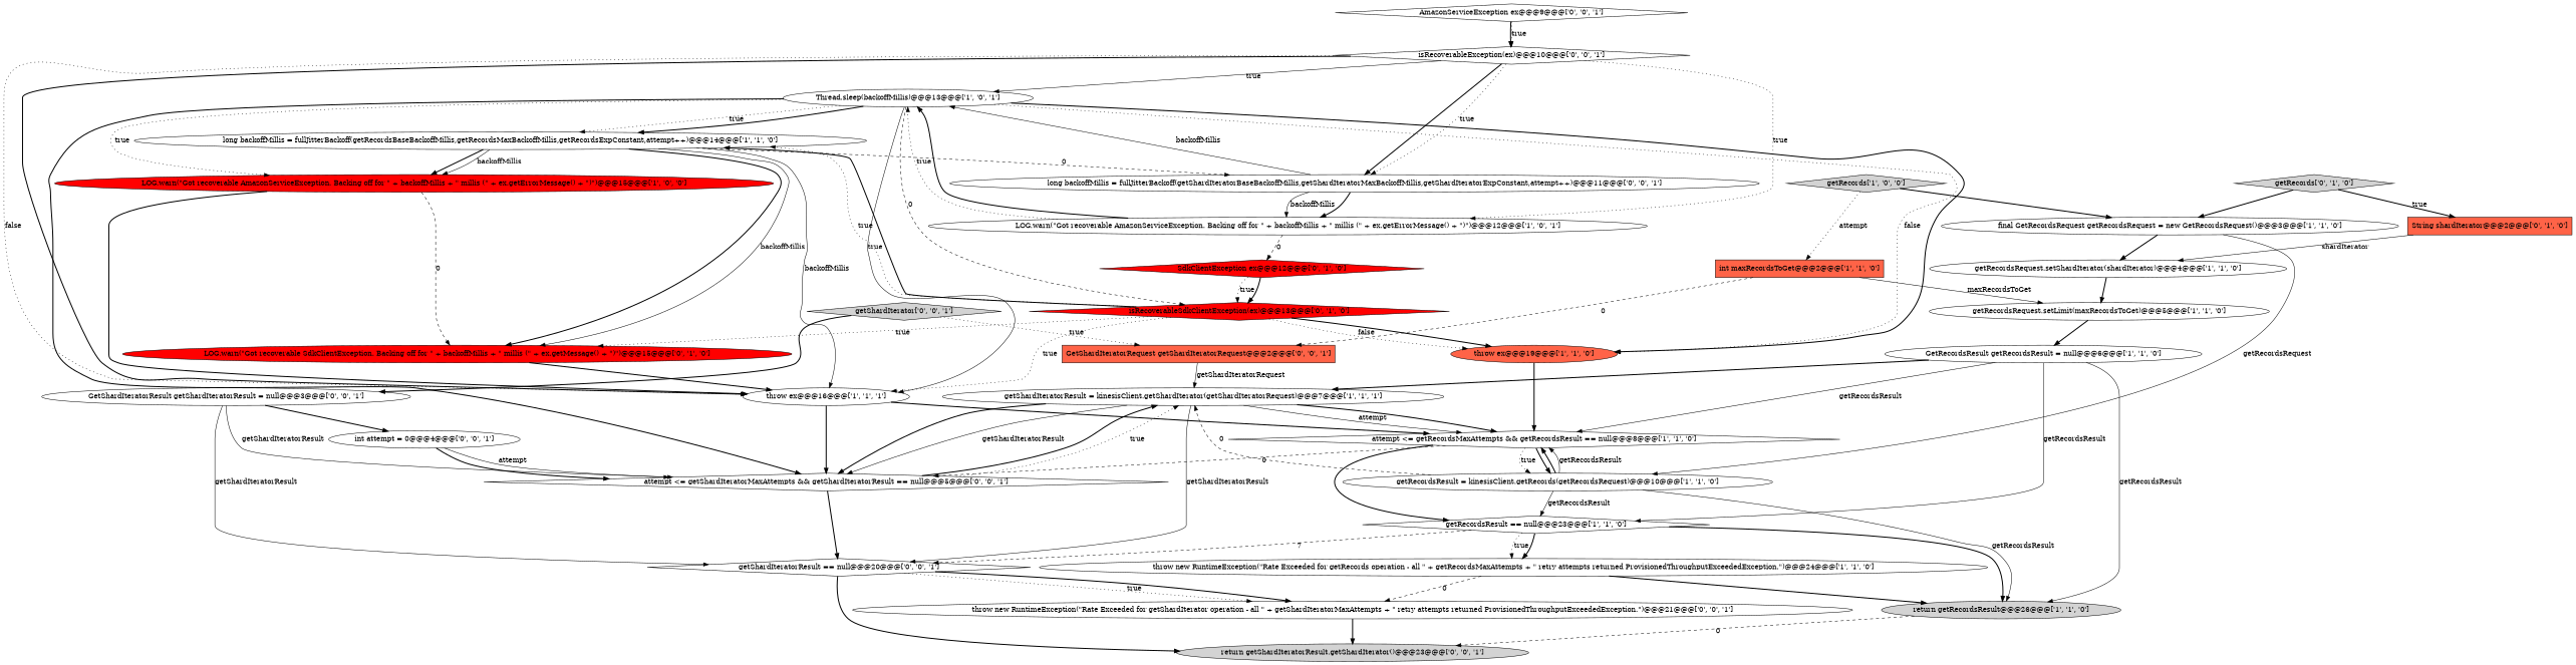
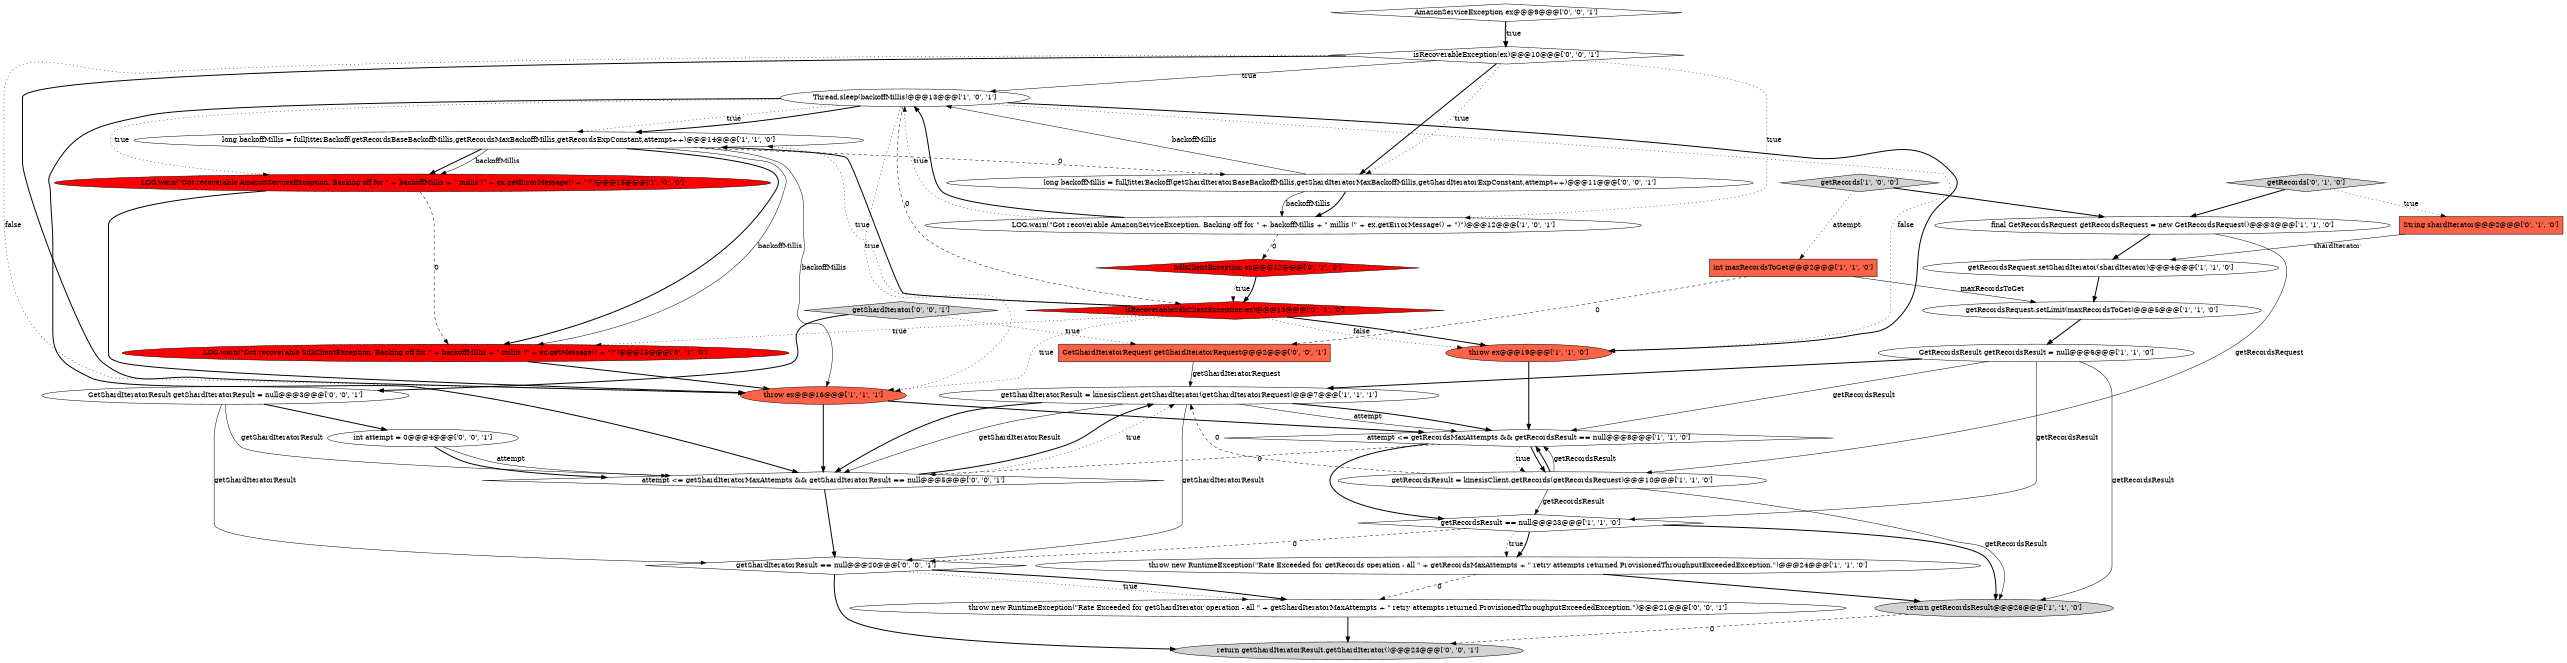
  digraph {
    node [fillcolor=white shape=ellipse style=filled]
    edge [style=bold]
    n1 [label="getShardIteratorResult = kinesisClient.getShardIterator(getShardIteratorRequest)@@@7@@@['1', '1', '1']"]
    n2 [label="getShardIteratorResult == null@@@20@@@['0', '0', '1']" shape=diamond]
    n3 [label="attempt <= getRecordsMaxAttempts && getRecordsResult == null@@@8@@@['1', '1', '0']" shape=diamond]
    n4 [label="attempt <= getShardIteratorMaxAttempts && getShardIteratorResult == null@@@5@@@['0', '0', '1']" shape=diamond]
    n5 [label="throw new RuntimeException(\"Rate Exceeded for getShardIterator operation - all \" + getShardIteratorMaxAttempts + \" retry attempts returned ProvisionedThroughputExceededException.\")@@@21@@@['0', '0', '1']"]
    n6 [fillcolor=lightgray label="return getShardIteratorResult.getShardIterator()@@@23@@@['0', '0', '1']"]
    n7 [label="getRecordsResult == null@@@23@@@['1', '1', '0']" shape=diamond]
    n8 [label="getRecordsResult = kinesisClient.getRecords(getRecordsRequest)@@@10@@@['1', '1', '0']"]
    n9 [label="getRecordsRequest.setShardIterator(shardIterator)@@@4@@@['1', '1', '0']"]
    n10 [label="getRecordsRequest.setLimit(maxRecordsToGet)@@@5@@@['1', '1', '0']"]
    n11 [label="GetRecordsResult getRecordsResult = null@@@6@@@['1', '1', '0']"]
    n12 [label="GetShardIteratorResult getShardIteratorResult = null@@@3@@@['0', '0', '1']"]
    n13 [label="int attempt = 0@@@4@@@['0', '0', '1']"]
-   n14 [label="throw ex@@@16@@@['1', '1', '1']"]
+   n14 [fillcolor=tomato label="throw ex@@@16@@@['1', '1', '1']"]
    n15 [label="Thread.sleep(backoffMillis)@@@13@@@['1', '0', '1']"]
    n16 [label="long backoffMillis = fullJitterBackoff(getRecordsBaseBackoffMillis,getRecordsMaxBackoffMillis,getRecordsExpConstant,attempt++)@@@14@@@['1', '1', '0']"]
    n17 [fillcolor=red label="LOG.warn(\"Got recoverable AmazonServiceException. Backing off for \" + backoffMillis + \" millis (\" + ex.getErrorMessage() + \")\")@@@15@@@['1', '0', '0']"]
    n18 [fillcolor=red label="isRecoverableSdkClientException(ex)@@@13@@@['0', '1', '0']" shape=diamond]
    n19 [fillcolor=tomato label="throw ex@@@19@@@['1', '1', '0']"]
    n20 [label="long backoffMillis = fullJitterBackoff(getShardIteratorBaseBackoffMillis,getShardIteratorMaxBackoffMillis,getShardIteratorExpConstant,attempt++)@@@11@@@['0', '0', '1']"]
    n21 [fillcolor=red label="LOG.warn(\"Got recoverable SdkClientException. Backing off for \" + backoffMillis + \" millis (\" + ex.getMessage() + \")\")@@@15@@@['0', '1', '0']"]
    n22 [fillcolor=lightgray label="getRecords['1', '0', '0']" shape=diamond]
    n23 [label="final GetRecordsRequest getRecordsRequest = new GetRecordsRequest()@@@3@@@['1', '1', '0']"]
    n24 [fillcolor=tomato label="int maxRecordsToGet@@@2@@@['1', '1', '0']" shape=box]
    n25 [fillcolor=tomato label="GetShardIteratorRequest getShardIteratorRequest@@@2@@@['0', '0', '1']" shape=box]
    n26 [label="LOG.warn(\"Got recoverable AmazonServiceException. Backing off for \" + backoffMillis + \" millis (\" + ex.getErrorMessage() + \")\")@@@12@@@['1', '0', '1']"]
    n27 [label="AmazonServiceException ex@@@9@@@['0', '0', '1']" shape=diamond]
    n28 [label="isRecoverableException(ex)@@@10@@@['0', '0', '1']" shape=diamond]
    n29 [fillcolor=lightgray label="return getRecordsResult@@@26@@@['1', '1', '0']"]
    n30 [label="throw new RuntimeException(\"Rate Exceeded for getRecords operation - all \" + getRecordsMaxAttempts + \" retry attempts returned ProvisionedThroughputExceededException.\")@@@24@@@['1', '1', '0']"]
    n31 [fillcolor=red label="SdkClientException ex@@@12@@@['0', '1', '0']" shape=diamond]
    n32 [fillcolor=tomato label="String shardIterator@@@2@@@['0', '1', '0']" shape=box]
    n33 [fillcolor=lightgray label="getRecords['0', '1', '0']" shape=diamond]
    n34 [fillcolor=lightgray label="getShardIterator['0', '0', '1']" shape=diamond]
    n1 -> n2 [label=getShardIteratorResult style=solid]
    n1 -> n3
    n1 -> n3 [label=attempt style=solid]
    n1 -> n4
    n1 -> n4 [label=getShardIteratorResult style=solid]
    n2 -> n5 [label=true style=dotted]
    n2 -> n5
    n2 -> n6
    n3 -> n4 [label=0 style=dashed]
    n3 -> n7
    n3 -> n8 [label=true style=dotted]
    n3 -> n8
    n4 -> n1
    n4 -> n1 [label=true style=dotted]
    n4 -> n2
    n5 -> n6
-   n7 -> n2 [label=7 style=dashed]
+   n7 -> n2 [label=0 style=dashed]
    n7 -> n29
    n7 -> n30 [label=true style=dotted]
    n7 -> n30
    n8 -> n1 [label=0 style=dashed]
    n8 -> n3
    n8 -> n3 [label=getRecordsResult style=solid]
    n8 -> n7 [label=getRecordsResult style=solid]
    n8 -> n29 [label=getRecordsResult style=solid]
    n9 -> n10
    n10 -> n11
    n11 -> n1
    n11 -> n3 [label=getRecordsResult style=solid]
    n11 -> n7 [label=getRecordsResult style=solid]
    n11 -> n29 [label=getRecordsResult style=solid]
    n12 -> n2 [label=getShardIteratorResult style=solid]
    n12 -> n4 [label=getShardIteratorResult style=solid]
    n12 -> n13
    n13 -> n4 [label=attempt style=solid]
    n13 -> n4
    n14 -> n3
    n14 -> n4
    n15 -> n4
-   n15 -> n14 [label=true style=solid]
+   n15 -> n14 [label=true style=dotted]
    n15 -> n16 [label=true style=dotted]
    n15 -> n16
    n15 -> n17 [label=true style=dotted]
    n15 -> n18 [label=0 style=dashed]
    n15 -> n19 [label=false style=dotted]
    n15 -> n19
    n16 -> n14 [label=backoffMillis style=solid]
    n16 -> n17
    n16 -> n17 [label=backoffMillis style=solid]
    n16 -> n20 [label=0 style=dashed]
    n16 -> n21
    n16 -> n21 [label=backoffMillis style=solid]
    n17 -> n14
    n17 -> n21 [label=0 style=dashed]
    n18 -> n14 [label=true style=dotted]
    n18 -> n16
    n18 -> n16 [label=true style=dotted]
    n18 -> n19
    n18 -> n19 [label=false style=dotted]
    n18 -> n21 [label=true style=dotted]
    n19 -> n3
    n20 -> n15 [label=backoffMillis style=solid]
    n20 -> n26
    n20 -> n26 [label=backoffMillis style=solid]
    n21 -> n14
    n22 -> n23
    n22 -> n24 [label=attempt style=dotted]
    n23 -> n8 [label=getRecordsRequest style=solid]
    n23 -> n9
    n24 -> n10 [label=maxRecordsToGet style=solid]
    n24 -> n25 [label=0 style=dashed]
    n25 -> n1 [label=getShardIteratorRequest style=solid]
    n26 -> n15
    n26 -> n15 [label=true style=dotted]
    n26 -> n31 [label=0 style=dashed]
    n27 -> n28
    n27 -> n28 [label=true style=dotted]
    n28 -> n14
    n28 -> n14 [label=false style=dotted]
    n28 -> n15 [label=true style=solid]
    n28 -> n20
    n28 -> n20 [label=true style=dotted]
    n28 -> n26 [label=true style=dotted]
    n29 -> n6 [label=0 style=dashed]
    n30 -> n5 [label=0 style=dashed]
    n30 -> n29
    n31 -> n18 [label=true style=dotted]
    n31 -> n18
    n32 -> n9 [label=shardIterator style=solid]
    n33 -> n23
-   n33 -> n32 [label=true]
+   n33 -> n32 [label=true style=dotted]
    n34 -> n12
    n34 -> n25 [label=true style=dotted]
  }
